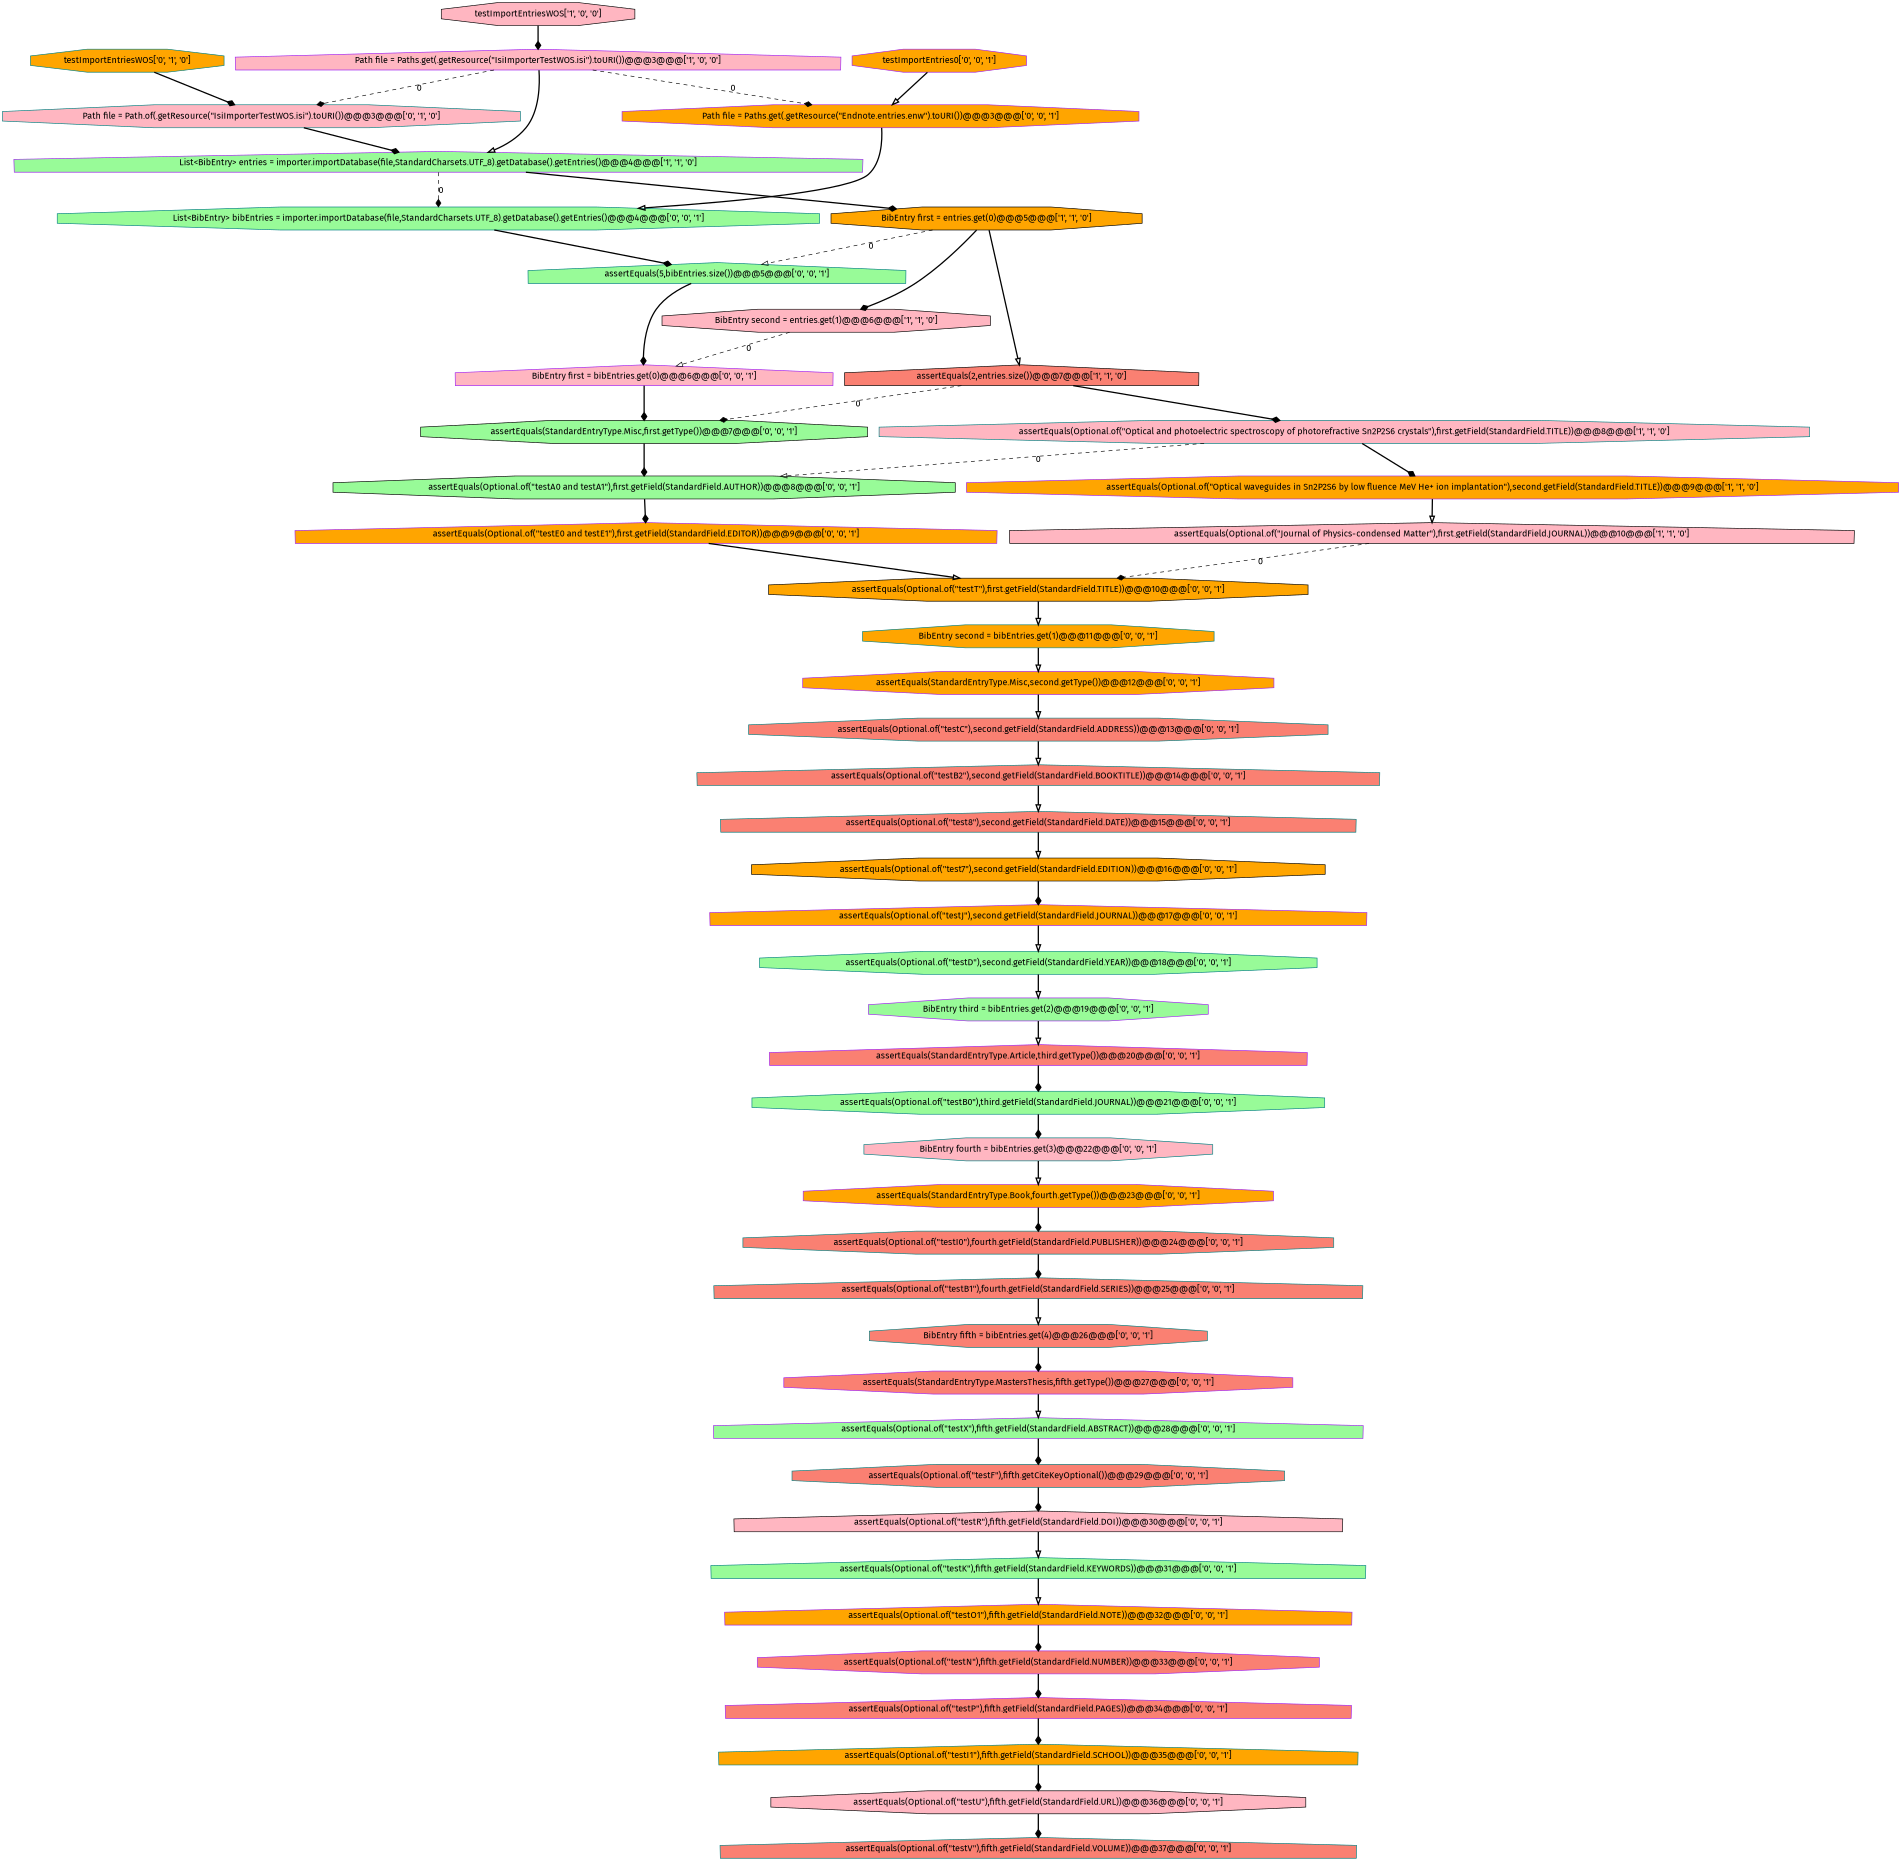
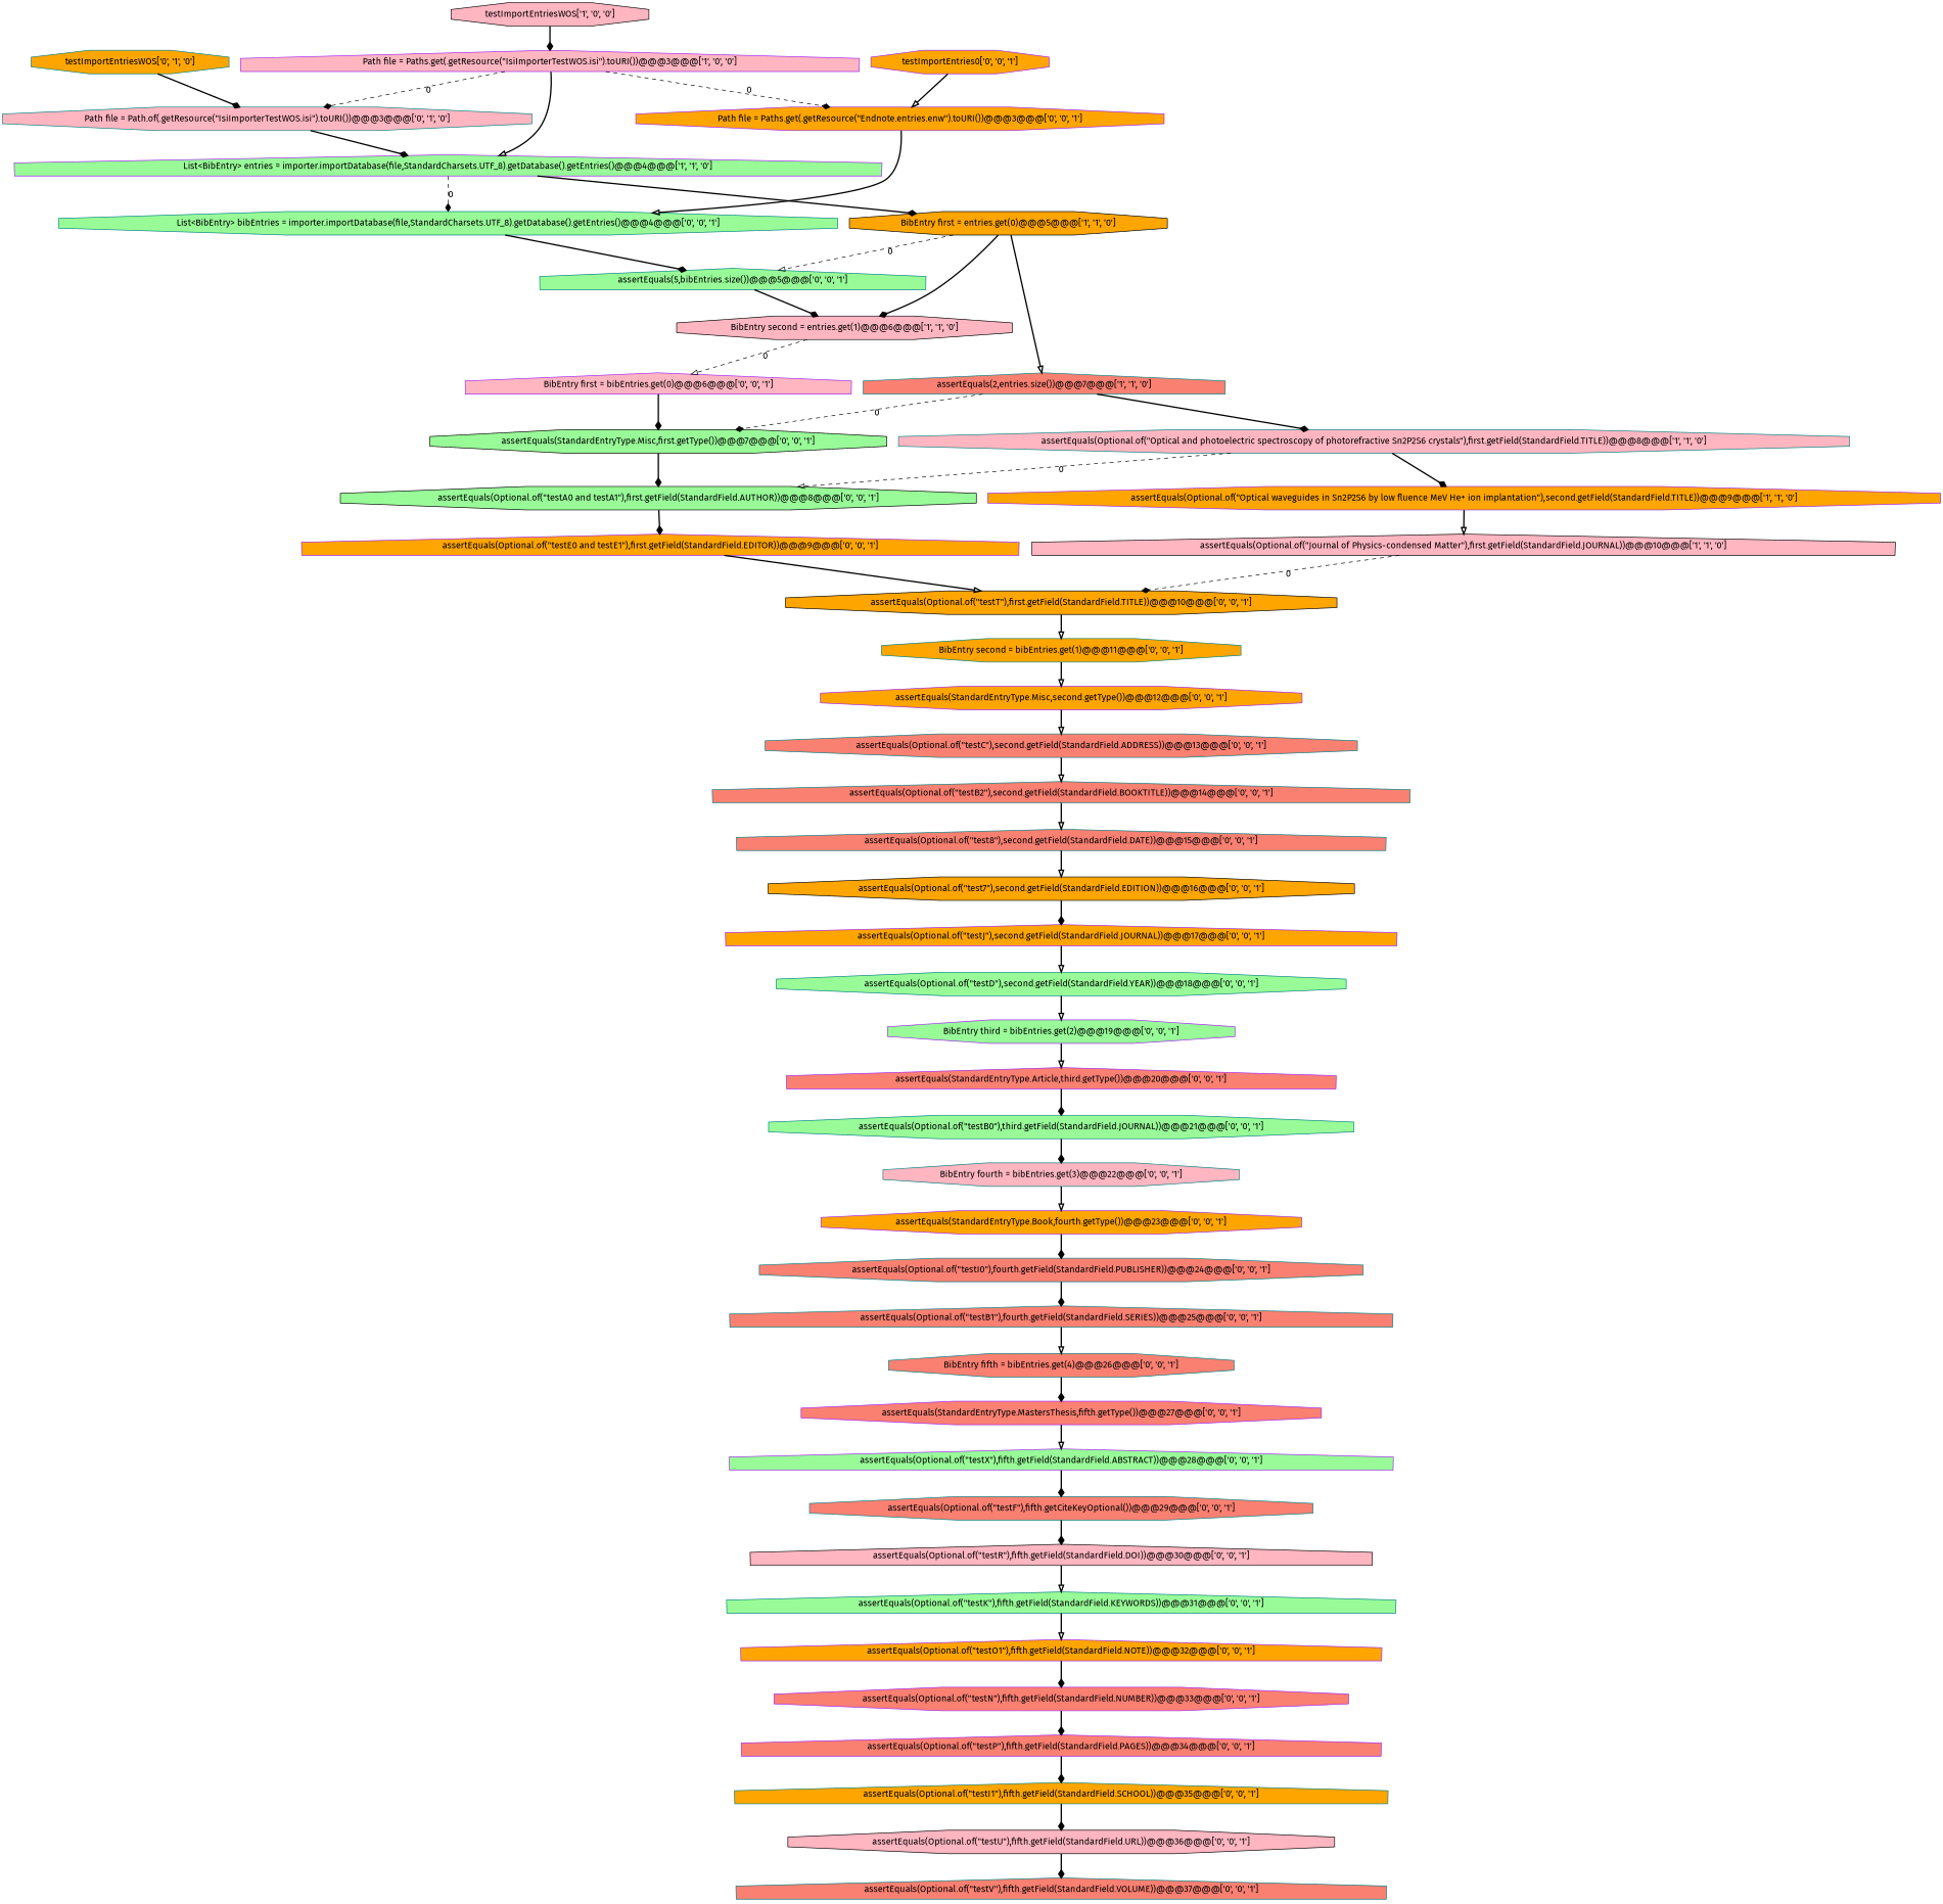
  digraph {
    fontname="Fira Sans"
    node [color=teal fillcolor=orange fontname="Fira Sans" shape=octagon style=filled]
    edge [arrowhead=diamond fontname="Fira Sans" style=bold]
    n1 [color=purple fillcolor=salmon label="assertEquals(StandardEntryType.MastersThesis,fifth.getType())@@@27@@@['0', '0', '1']"]
    n2 [color=purple fillcolor=palegreen label="assertEquals(Optional.of(\"testX\"),fifth.getField(StandardField.ABSTRACT))@@@28@@@['0', '0', '1']" shape=house]
    n3 [fillcolor=salmon label="assertEquals(Optional.of(\"testF\"),fifth.getCiteKeyOptional())@@@29@@@['0', '0', '1']"]
    n4 [color=black label="assertEquals(Optional.of(\"test7\"),second.getField(StandardField.EDITION))@@@16@@@['0', '0', '1']"]
    n5 [color=purple label="assertEquals(Optional.of(\"testJ\"),second.getField(StandardField.JOURNAL))@@@17@@@['0', '0', '1']" shape=house]
    n6 [fillcolor=palegreen label="assertEquals(Optional.of(\"testD\"),second.getField(StandardField.YEAR))@@@18@@@['0', '0', '1']"]
    n7 [fillcolor=palegreen label="assertEquals(Optional.of(\"testK\"),fifth.getField(StandardField.KEYWORDS))@@@31@@@['0', '0', '1']" shape=house]
    n8 [color=purple label="assertEquals(Optional.of(\"testO1\"),fifth.getField(StandardField.NOTE))@@@32@@@['0', '0', '1']" shape=house]
    n9 [color=purple fillcolor=salmon label="assertEquals(Optional.of(\"testN\"),fifth.getField(StandardField.NUMBER))@@@33@@@['0', '0', '1']"]
    n10 [label="testImportEntriesWOS['0', '1', '0']"]
    n11 [fillcolor=lightpink label="Path file = Path.of(.getResource(\"IsiImporterTestWOS.isi\").toURI())@@@3@@@['0', '1', '0']"]
    n12 [color=purple fillcolor=palegreen label="List<BibEntry> entries = importer.importDatabase(file,StandardCharsets.UTF_8).getDatabase().getEntries()@@@4@@@['1', '1', '0']" shape=house]
    n13 [color=purple label="assertEquals(Optional.of(\"testE0 and testE1\"),first.getField(StandardField.EDITOR))@@@9@@@['0', '0', '1']" shape=house]
    n14 [color=black label="assertEquals(Optional.of(\"testT\"),first.getField(StandardField.TITLE))@@@10@@@['0', '0', '1']"]
    n15 [label="BibEntry second = bibEntries.get(1)@@@11@@@['0', '0', '1']"]
    n16 [color=black fillcolor=lightpink label="assertEquals(Optional.of(\"testR\"),fifth.getField(StandardField.DOI))@@@30@@@['0', '0', '1']" shape=house]
    n17 [fillcolor=palegreen label="assertEquals(5,bibEntries.size())@@@5@@@['0', '0', '1']" shape=house]
    n18 [color=purple fillcolor=lightpink label="BibEntry first = bibEntries.get(0)@@@6@@@['0', '0', '1']" shape=house]
    n19 [color=black fillcolor=palegreen label="assertEquals(StandardEntryType.Misc,first.getType())@@@7@@@['0', '0', '1']"]
    n20 [color=purple label="Path file = Paths.get(.getResource(\"Endnote.entries.enw\").toURI())@@@3@@@['0', '0', '1']"]
    n21 [fillcolor=palegreen label="List<BibEntry> bibEntries = importer.importDatabase(file,StandardCharsets.UTF_8).getDatabase().getEntries()@@@4@@@['0', '0', '1']"]
    n22 [fillcolor=salmon label="assertEquals(Optional.of(\"testC\"),second.getField(StandardField.ADDRESS))@@@13@@@['0', '0', '1']"]
    n23 [fillcolor=salmon label="assertEquals(Optional.of(\"testB2\"),second.getField(StandardField.BOOKTITLE))@@@14@@@['0', '0', '1']" shape=house]
    n24 [fillcolor=salmon label="assertEquals(Optional.of(\"test8\"),second.getField(StandardField.DATE))@@@15@@@['0', '0', '1']" shape=house]
    n25 [fillcolor=salmon label="assertEquals(Optional.of(\"testV\"),fifth.getField(StandardField.VOLUME))@@@37@@@['0', '0', '1']" shape=house]
    n26 [fillcolor=lightpink label="assertEquals(Optional.of(\"Optical and photoelectric spectroscopy of photorefractive Sn2P2S6 crystals\"),first.getField(StandardField.TITLE))@@@8@@@['1', '1', '0']"]
    n27 [color=purple label="assertEquals(Optional.of(\"Optical waveguides in Sn2P2S6 by low fluence MeV He+ ion implantation\"),second.getField(StandardField.TITLE))@@@9@@@['1', '1', '0']"]
    n28 [color=black fillcolor=palegreen label="assertEquals(Optional.of(\"testA0 and testA1\"),first.getField(StandardField.AUTHOR))@@@8@@@['0', '0', '1']"]
    n29 [color=black fillcolor=lightpink label="assertEquals(Optional.of(\"Journal of Physics-condensed Matter\"),first.getField(StandardField.JOURNAL))@@@10@@@['1', '1', '0']" shape=house]
-   n30 [color=black fillcolor=salmon label="assertEquals(2,entries.size())@@@7@@@['1', '1', '0']" shape=house]
+   n30 [fillcolor=salmon label="assertEquals(2,entries.size())@@@7@@@['1', '1', '0']" shape=house]
    n31 [color=purple fillcolor=salmon label="assertEquals(Optional.of(\"testP\"),fifth.getField(StandardField.PAGES))@@@34@@@['0', '0', '1']" shape=house]
    n32 [label="assertEquals(Optional.of(\"testI1\"),fifth.getField(StandardField.SCHOOL))@@@35@@@['0', '0', '1']" shape=house]
    n33 [color=purple fillcolor=lightpink label="Path file = Paths.get(.getResource(\"IsiImporterTestWOS.isi\").toURI())@@@3@@@['1', '0', '0']" shape=house]
    n34 [color=black label="BibEntry first = entries.get(0)@@@5@@@['1', '1', '0']"]
    n35 [color=purple fillcolor=palegreen label="BibEntry third = bibEntries.get(2)@@@19@@@['0', '0', '1']"]
    n36 [color=purple fillcolor=salmon label="assertEquals(StandardEntryType.Article,third.getType())@@@20@@@['0', '0', '1']" shape=house]
    n37 [fillcolor=salmon label="assertEquals(Optional.of(\"testI0\"),fourth.getField(StandardField.PUBLISHER))@@@24@@@['0', '0', '1']"]
    n38 [fillcolor=salmon label="assertEquals(Optional.of(\"testB1\"),fourth.getField(StandardField.SERIES))@@@25@@@['0', '0', '1']" shape=house]
    n39 [fillcolor=salmon label="BibEntry fifth = bibEntries.get(4)@@@26@@@['0', '0', '1']"]
    n40 [color=purple label="assertEquals(StandardEntryType.Misc,second.getType())@@@12@@@['0', '0', '1']"]
    n41 [fillcolor=palegreen label="assertEquals(Optional.of(\"testB0\"),third.getField(StandardField.JOURNAL))@@@21@@@['0', '0', '1']"]
    n42 [color=black fillcolor=lightpink label="assertEquals(Optional.of(\"testU\"),fifth.getField(StandardField.URL))@@@36@@@['0', '0', '1']"]
    n43 [color=black fillcolor=lightpink label="BibEntry second = entries.get(1)@@@6@@@['1', '1', '0']"]
    n44 [color=purple label="testImportEntries0['0', '0', '1']"]
    n45 [color=black fillcolor=lightpink label="testImportEntriesWOS['1', '0', '0']"]
    n46 [fillcolor=lightpink label="BibEntry fourth = bibEntries.get(3)@@@22@@@['0', '0', '1']"]
    n47 [color=purple label="assertEquals(StandardEntryType.Book,fourth.getType())@@@23@@@['0', '0', '1']"]
    n1 -> n2 [arrowhead=onormal]
    n2 -> n3
    n3 -> n16
    n4 -> n5
    n5 -> n6 [arrowhead=onormal]
    n6 -> n35 [arrowhead=onormal]
    n7 -> n8 [arrowhead=onormal]
    n8 -> n9
    n9 -> n31
    n10 -> n11
    n11 -> n12
    n12 -> n21 [label=0 style=dashed]
    n12 -> n34
    n13 -> n14 [arrowhead=onormal]
    n14 -> n15 [arrowhead=onormal]
    n15 -> n40 [arrowhead=onormal]
    n16 -> n7 [arrowhead=onormal]
-   n17 -> n18
+   n17 -> n43
    n18 -> n19
    n19 -> n28
    n20 -> n21 [arrowhead=onormal]
    n21 -> n17
    n22 -> n23 [arrowhead=onormal]
    n23 -> n24 [arrowhead=onormal]
    n24 -> n4 [arrowhead=onormal]
    n26 -> n27
    n26 -> n28 [arrowhead=onormal label=0 style=dashed]
    n27 -> n29 [arrowhead=onormal]
    n28 -> n13
    n29 -> n14 [label=0 style=dashed]
    n30 -> n19 [label=0 style=dashed]
    n30 -> n26
    n31 -> n32
    n32 -> n42
    n33 -> n11 [label=0 style=dashed]
    n33 -> n12 [arrowhead=onormal]
    n33 -> n20 [label=0 style=dashed]
    n34 -> n17 [arrowhead=onormal label=0 style=dashed]
    n34 -> n30 [arrowhead=onormal]
    n34 -> n43
    n35 -> n36 [arrowhead=onormal]
    n36 -> n41
    n37 -> n38
    n38 -> n39 [arrowhead=onormal]
    n39 -> n1
    n40 -> n22 [arrowhead=onormal]
    n41 -> n46
    n42 -> n25
    n43 -> n18 [arrowhead=onormal label=0 style=dashed]
    n44 -> n20 [arrowhead=onormal]
    n45 -> n33
    n46 -> n47 [arrowhead=onormal]
    n47 -> n37
  }
